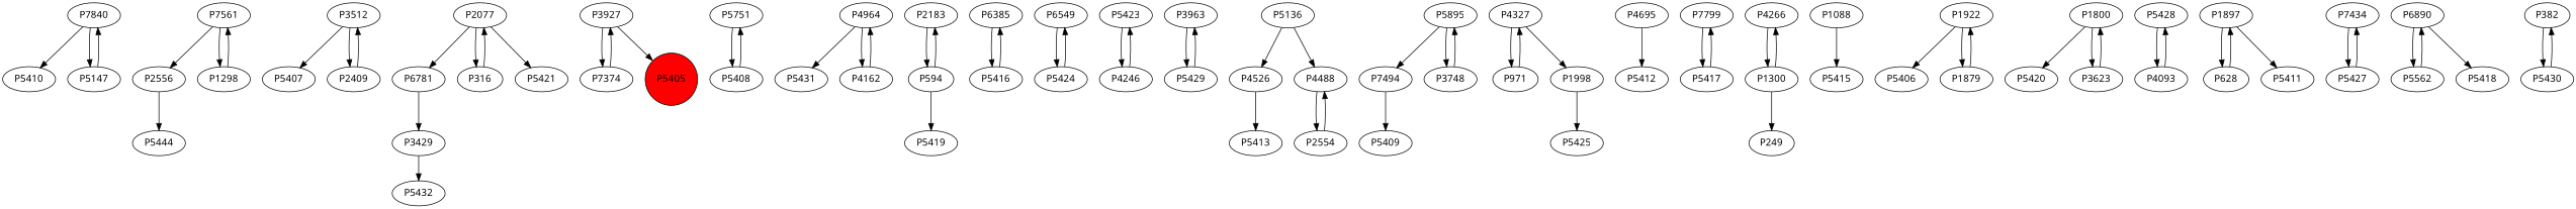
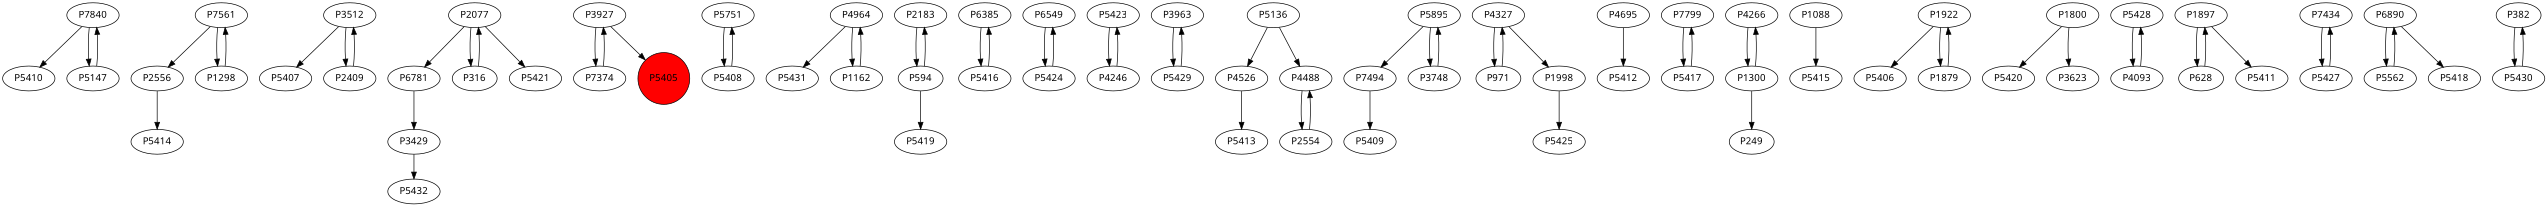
  digraph {
    fontname="Noto Sans"
    node [fontname="Noto Sans"]
    edge [fontname="Noto Sans"]
    P7840
    P5410
    P5147
    P7561
    P2556
    P1298
-   P5414 [label=P5444]
+   P5414
    P3512
    P5407
    P2409
    P3429
    P5432
    P6781
    P2077
    P316
    P5421
    P3927
    P7374
    P5405 [fillcolor=red shape=circle style=filled]
    P5751
    P5408
    P4964
    P5431
-   P4162
+   P4162 [label=P1162]
    P2183
    P594
    P5419
    P6385
    P5416
    P6549
    P5424
    P5423
    P4246
    P3963
    P5429
    P4526
    P5413
    P5895
    P7494
    P3748
    P5409
    P4327
    P971
    P1998
    P5425
    P4695
    P5412
    P7799
    P5417
    P4488
    P2554
    P5136
    P4266
    P1300
    P249
    P1088
    P5415
    P1922
    P5406
    P1879
    P1800
    P5420
    P3623
    P5428
    P4093
    P1897
    P628
    P5411
    P7434
    P5427
    P6890
    P5562
    P5418
    P382
    P5430
    P7840 -> P5410
    P7840 -> P5147
    P5147 -> P7840
    P7561 -> P2556
    P7561 -> P1298
    P2556 -> P5414
    P1298 -> P7561
    P3512 -> P5407
    P3512 -> P2409
    P2409 -> P3512
    P3429 -> P5432
    P6781 -> P3429
    P2077 -> P6781
    P2077 -> P316
    P2077 -> P5421
    P316 -> P2077
    P3927 -> P7374
    P3927 -> P5405
    P7374 -> P3927
    P5751 -> P5408
    P5408 -> P5751
    P4964 -> P5431
    P4964 -> P4162
    P4162 -> P4964
    P2183 -> P594
    P594 -> P2183
    P594 -> P5419
    P6385 -> P5416
    P5416 -> P6385
    P6549 -> P5424
    P5424 -> P6549
    P5423 -> P4246
    P4246 -> P5423
    P3963 -> P5429
    P5429 -> P3963
    P4526 -> P5413
    P5895 -> P7494
    P5895 -> P3748
    P7494 -> P5409
    P3748 -> P5895
    P4327 -> P971
    P4327 -> P1998
    P971 -> P4327
    P1998 -> P5425
    P4695 -> P5412
    P7799 -> P5417
    P5417 -> P7799
    P4488 -> P2554
    P2554 -> P4488
    P5136 -> P4526
    P5136 -> P4488
    P4266 -> P1300
    P1300 -> P4266
    P1300 -> P249
    P1088 -> P5415
    P1922 -> P5406
    P1922 -> P1879
    P1879 -> P1922
    P1800 -> P5420
    P1800 -> P3623
-   P3623 -> P1800
    P5428 -> P4093
    P4093 -> P5428
    P1897 -> P628
    P1897 -> P5411
    P628 -> P1897
    P7434 -> P5427
    P5427 -> P7434
    P6890 -> P5562
    P6890 -> P5418
    P5562 -> P6890
    P382 -> P5430
    P5430 -> P382
  }
